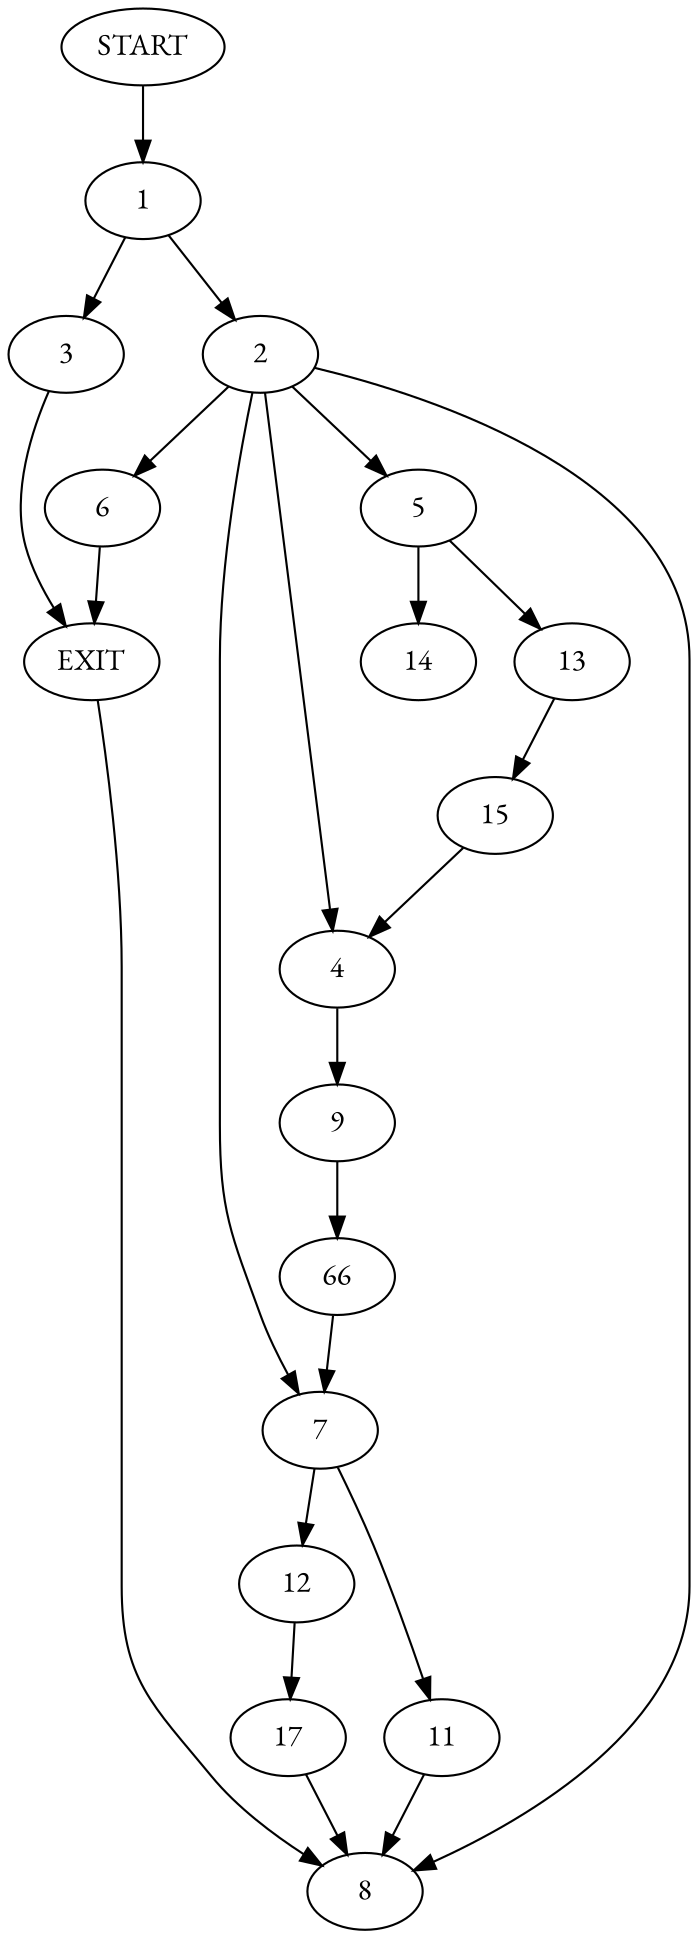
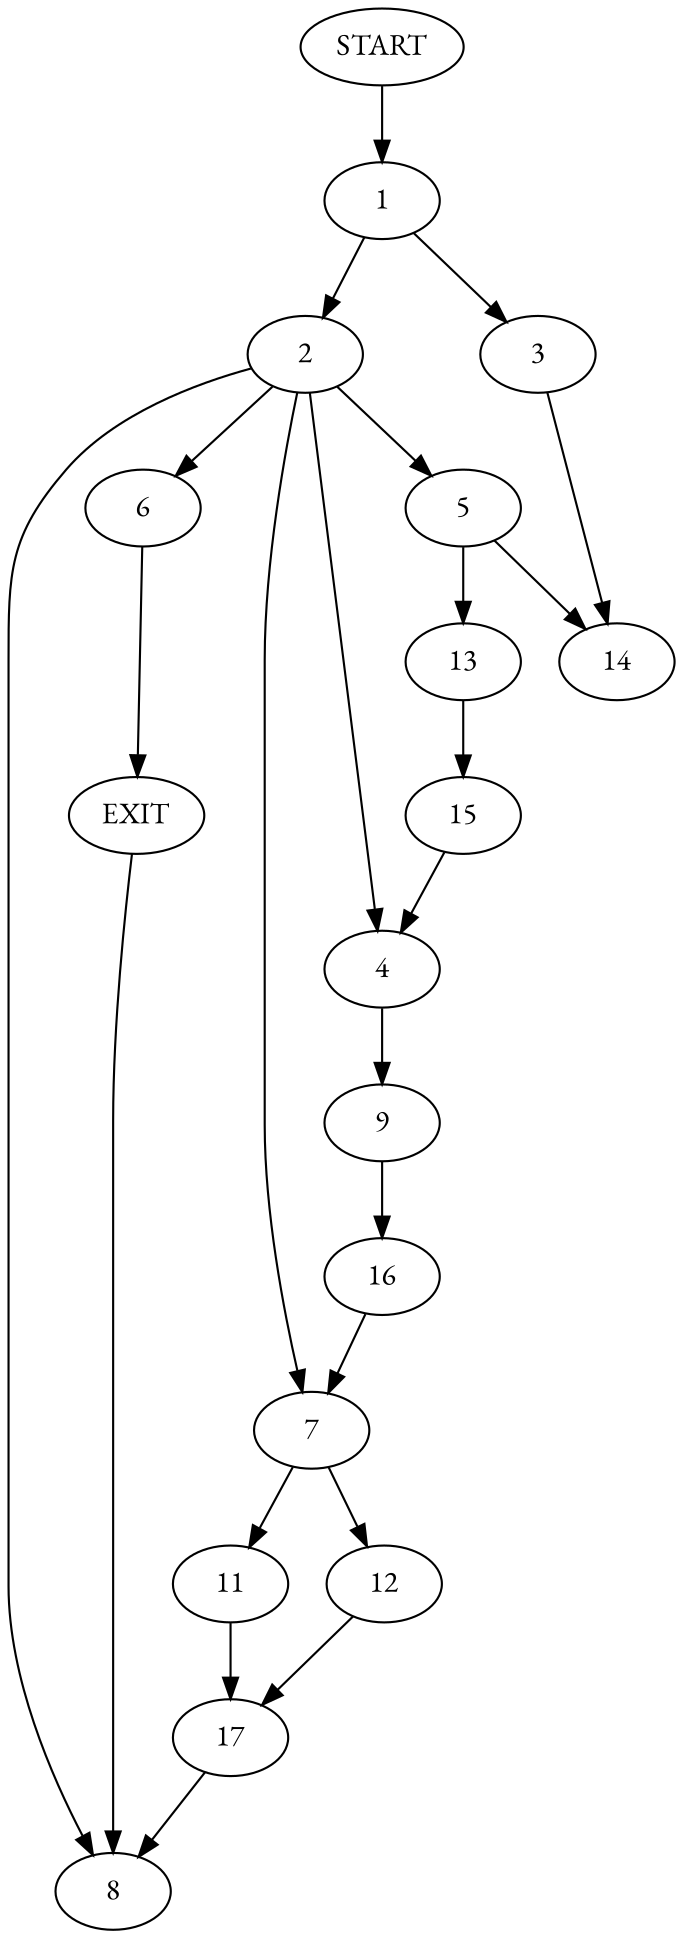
  digraph {
    fontname="EB Garamond"
    node [fontname="EB Garamond"]
    edge [fontname="EB Garamond"]
    n1 [label=START]
    1
    2
    3
    n5 [label=EXIT]
    8
    4
    5
    6
    7
    9
    13
    14
    11
    12
-   16 [label=66]
+   16
    15
    17
    n1 -> 1
    1 -> 2
    1 -> 3
    2 -> 8
    2 -> 4
    2 -> 5
    2 -> 6
    2 -> 7
-   3 -> n5
+   3 -> 14
    n5 -> 8
    4 -> 9
    5 -> 13
    5 -> 14
    6 -> n5
    7 -> 11
    7 -> 12
    9 -> 16
    13 -> 15
-   11 -> 8
+   11 -> 17
    12 -> 17
    16 -> 7
    15 -> 4
    17 -> 8
  }
